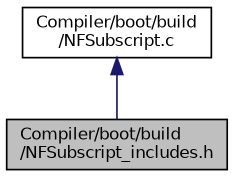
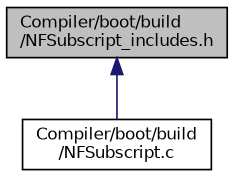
  digraph {
    node [color=black fontname=Helvetica fontsize=10 shape=record style=filled]
    n1 [fillcolor=grey75 fontcolor=black height=0.2 label="Compiler/boot/build\l/NFSubscript_includes.h" width=0.4]
    n2 [fillcolor=white height=0.2 label="Compiler/boot/build\l/NFSubscript.c" width=0.4]
-   n2 -> n1 [color=midnightblue dir=back fontname=Helvetica fontsize=10 labelfontname=Helvetica labelfontsize=10 style=solid]
+   n1 -> n2 [color=midnightblue dir=back fontname=Helvetica fontsize=10 labelfontname=Helvetica labelfontsize=10 style=solid]
  }
